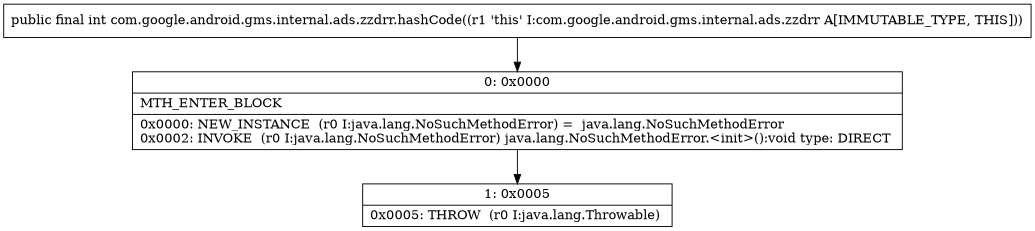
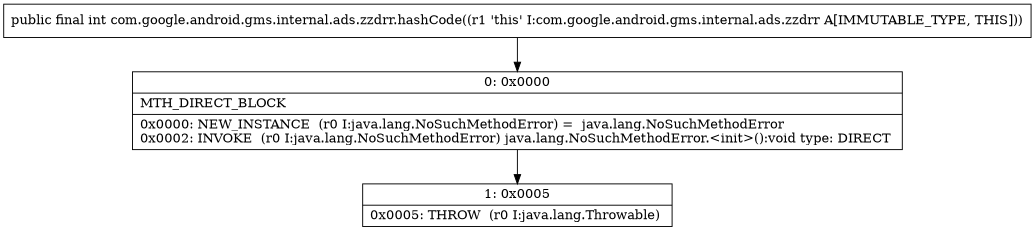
  digraph {
    node [shape=record]
-   n1 [label="{0\:\ 0x0000|MTH_ENTER_BLOCK\l|0x0000: NEW_INSTANCE  (r0 I:java.lang.NoSuchMethodError) =  java.lang.NoSuchMethodError \l0x0002: INVOKE  (r0 I:java.lang.NoSuchMethodError) java.lang.NoSuchMethodError.\<init\>():void type: DIRECT \l}"]
+   n1 [label="{0\:\ 0x0000|MTH_DIRECT_BLOCK\l|0x0000: NEW_INSTANCE  (r0 I:java.lang.NoSuchMethodError) =  java.lang.NoSuchMethodError \l0x0002: INVOKE  (r0 I:java.lang.NoSuchMethodError) java.lang.NoSuchMethodError.\<init\>():void type: DIRECT \l}"]
    n2 [label="{1\:\ 0x0005|0x0005: THROW  (r0 I:java.lang.Throwable) \l}"]
    n3 [label="{public final int com.google.android.gms.internal.ads.zzdrr.hashCode((r1 'this' I:com.google.android.gms.internal.ads.zzdrr A[IMMUTABLE_TYPE, THIS])) }"]
    n1 -> n2
    n3 -> n1
  }
